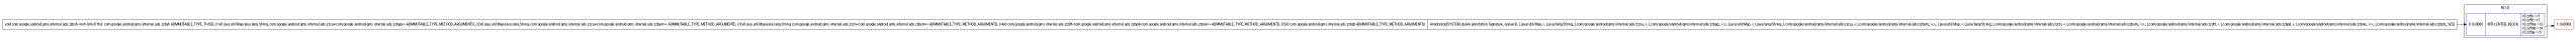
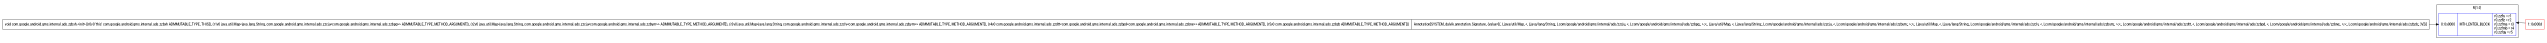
  digraph {
    rankdir=LR
    fontname="Roboto Condensed"
    node [shape=record fontname="Roboto Condensed"]
    edge [fontname="Roboto Condensed"]
    n1 [color=blue label="{0\:\ 0x0000|MTH_ENTER_BLOCK\l|r0.zzfis = r1\lr0.zzflz = r2\lr0.zzfma = r3\lr0.zzfmb = r4\lr0.zzfgy = r5\l}"]
    n2 [color=red label="{1\:\ 0x000d}"]
    n3 [label="{void com.google.android.gms.internal.ads.zzbxh.\<init\>((r0v0 'this' com.google.android.gms.internal.ads.zzbxh A[IMMUTABLE_TYPE, THIS]), (r1v0 java.util.Map\<java.lang.String, com.google.android.gms.internal.ads.zzcju\<com.google.android.gms.internal.ads.zzbpg\>\> A[IMMUTABLE_TYPE, METHOD_ARGUMENT]), (r2v0 java.util.Map\<java.lang.String, com.google.android.gms.internal.ads.zzcju\<com.google.android.gms.internal.ads.zzbym\>\> A[IMMUTABLE_TYPE, METHOD_ARGUMENT]), (r3v0 java.util.Map\<java.lang.String, com.google.android.gms.internal.ads.zzclv\<com.google.android.gms.internal.ads.zzbym\>\> A[IMMUTABLE_TYPE, METHOD_ARGUMENT]), (r4v0 com.google.android.gms.internal.ads.zzdtt\<com.google.android.gms.internal.ads.zzbpd\<com.google.android.gms.internal.ads.zzbne\>\> A[IMMUTABLE_TYPE, METHOD_ARGUMENT]), (r5v0 com.google.android.gms.internal.ads.zzbzb A[IMMUTABLE_TYPE, METHOD_ARGUMENT]))  | Annotation[SYSTEM, dalvik.annotation.Signature, \{value=[(, Ljava\/util\/Map, \<, Ljava\/lang\/String;, Lcom\/google\/android\/gms\/internal\/ads\/zzcju, \<, Lcom\/google\/android\/gms\/internal\/ads\/zzbpg;, \>;\>;, Ljava\/util\/Map, \<, Ljava\/lang\/String;, Lcom\/google\/android\/gms\/internal\/ads\/zzcju, \<, Lcom\/google\/android\/gms\/internal\/ads\/zzbym;, \>;\>;, Ljava\/util\/Map, \<, Ljava\/lang\/String;, Lcom\/google\/android\/gms\/internal\/ads\/zzclv, \<, Lcom\/google\/android\/gms\/internal\/ads\/zzbym;, \>;\>;, Lcom\/google\/android\/gms\/internal\/ads\/zzdtt, \<, Lcom\/google\/android\/gms\/internal\/ads\/zzbpd, \<, Lcom\/google\/android\/gms\/internal\/ads\/zzbne;, \>;\>;, Lcom\/google\/android\/gms\/internal\/ads\/zzbzb;, )V]\}]\l}"]
    subgraph cluster_1 {
      label="R(1:0)"
      n1
    }
-   n1 -> n2
+   n2 -> n1
    n3 -> n1
  }
